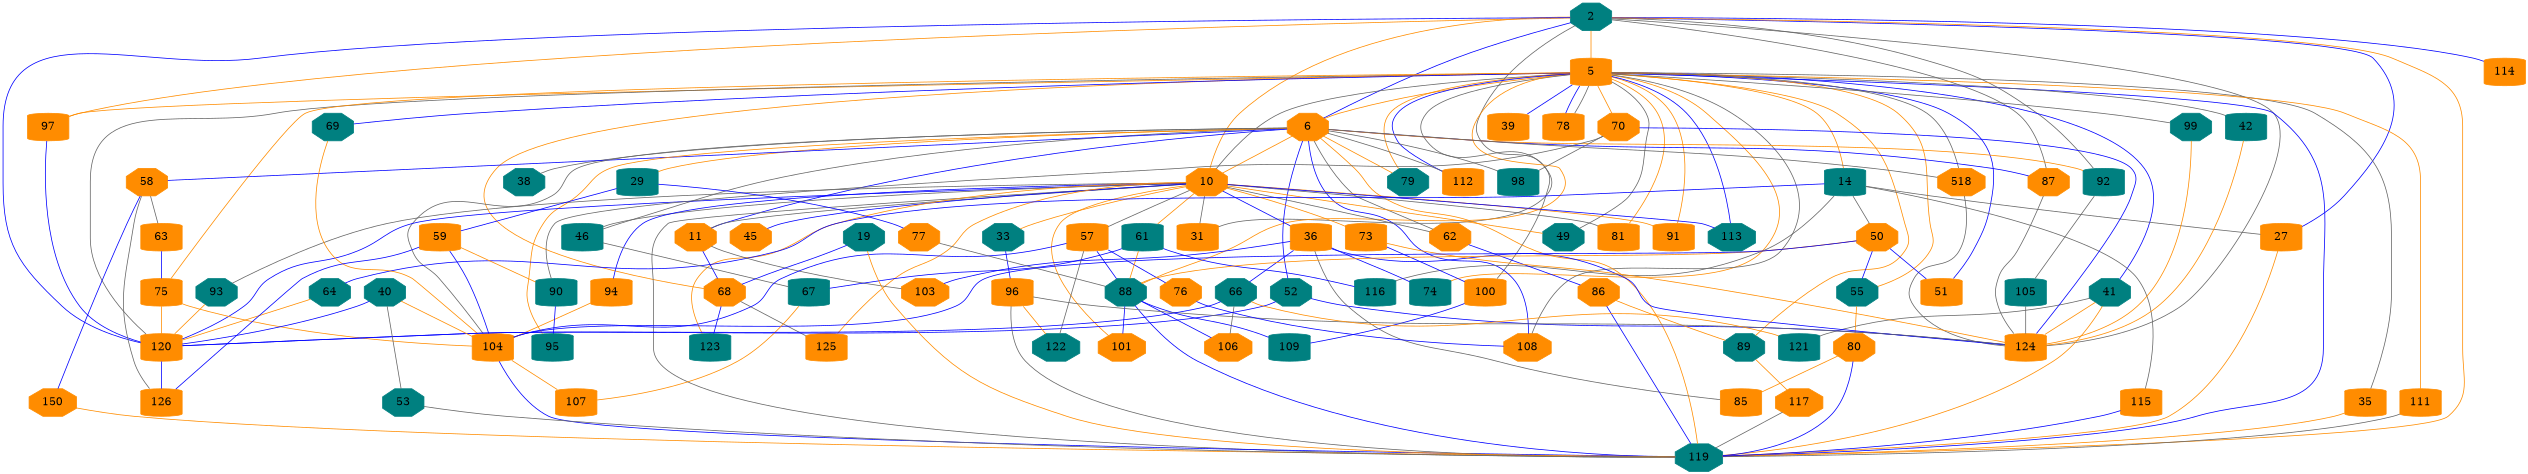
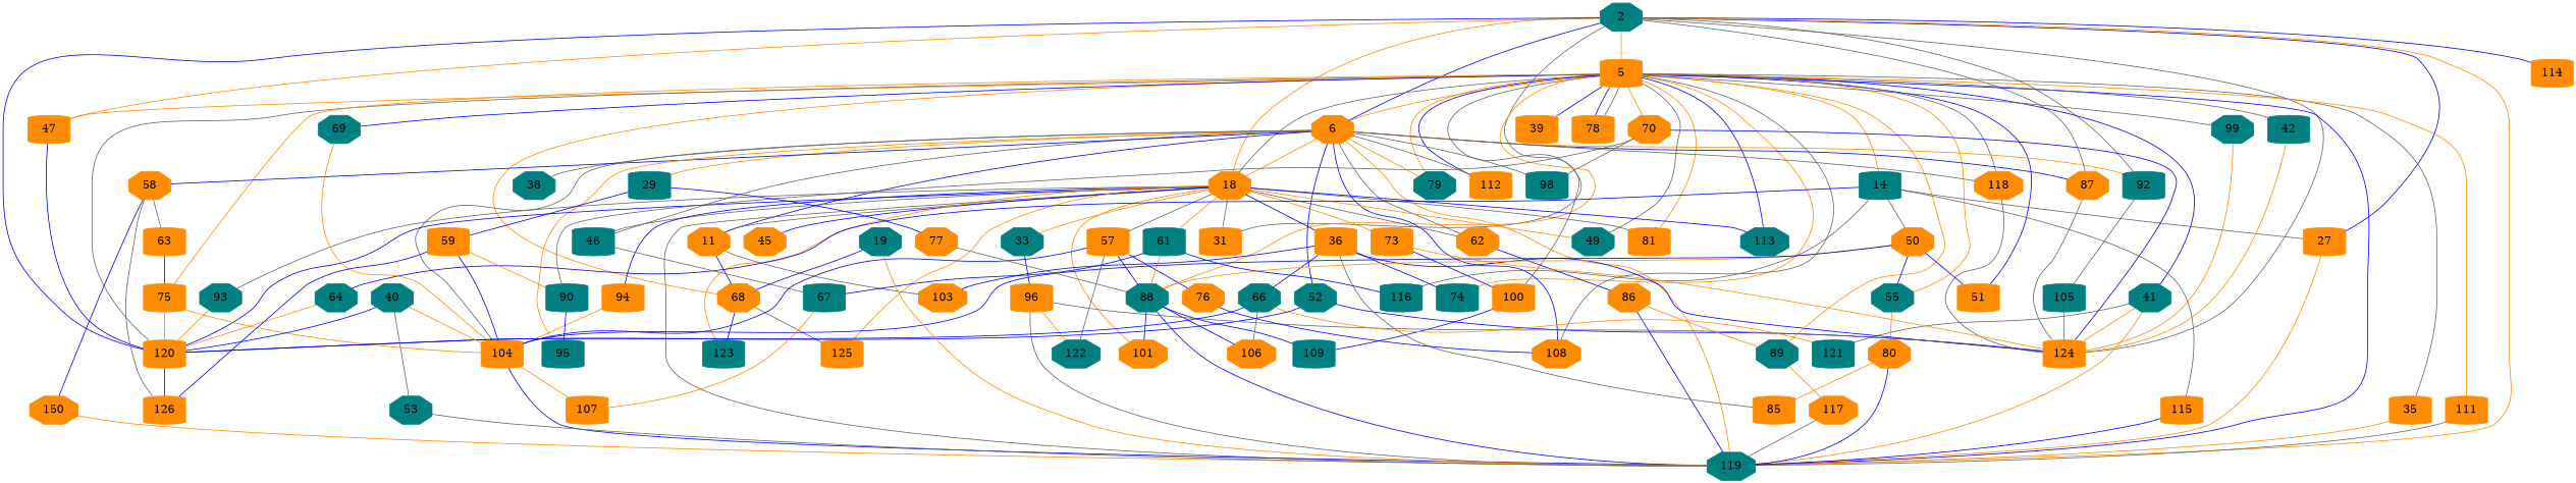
  graph {
    node [color=darkorange shape=cylinder style=filled]
    edge [color=blue]
    2 [color=teal shape=octagon super="+1"]
    5 [super="+4"]
    6 [shape=octagon super="+3"]
-   10 [shape=octagon super="+7"]
+   10 [shape=octagon super="+7" label=18]
    27 [super="+20"]
    87 [shape=octagon super="+24+44"]
    92 [color=teal]
-   97
+   97 [label=47]
    100
    114 [super="+83"]
    119 [color=teal shape=octagon super="+26+54+60"]
    120 [super="+23+48"]
    124 [super="+21+65"]
    14 [color=teal]
    31
    35
    39
    41 [color=teal shape=octagon super="+13"]
    42 [color=teal]
    49 [color=teal shape=octagon]
    51
    55 [color=teal shape=octagon]
    68 [shape=octagon super="+17"]
    69 [color=teal shape=octagon]
    70 [shape=octagon]
    74 [color=teal]
    75 [super="+16"]
    78
    79 [color=teal shape=octagon]
    81 [super="+56"]
    88 [color=teal shape=octagon super="+22"]
    89 [color=teal shape=octagon]
-   91
    99 [color=teal shape=octagon]
    108 [shape=octagon super="+102"]
    111
    112
    113 [color=teal shape=octagon]
-   118 [shape=octagon super="+12" label=518]
+   118 [shape=octagon super="+12"]
    11 [shape=octagon]
    29 [color=teal]
    38 [color=teal shape=octagon super="+34"]
    46 [color=teal]
    52 [color=teal shape=octagon]
    58 [shape=octagon]
    62 [shape=octagon]
    95 [color=teal]
    98 [color=teal]
    104 [super="+82"]
    33 [color=teal shape=octagon]
    36
    45 [shape=octagon]
    57 [super="+25"]
    61 [color=teal]
    73
    93 [color=teal shape=octagon]
    94
    101 [shape=octagon]
    123 [color=teal]
    125
    105 [color=teal]
    109 [color=teal]
    126
    50 [shape=octagon super="+47"]
    64 [color=teal shape=octagon]
    115
    116 [color=teal]
    121 [color=teal]
    80 [shape=octagon]
    90 [color=teal]
    106 [shape=octagon]
    117 [shape=octagon]
    103 [shape=octagon]
    59
    77 [shape=octagon]
    67 [color=teal]
    63
    n78 [label=150 shape=octagon]
    86 [shape=octagon super="+84"]
    107
    96 [super="+28"]
    66 [color=teal shape=octagon super="+43"]
    85
    76 [shape=octagon]
    122 [color=teal shape=octagon]
    19 [color=teal shape=octagon]
    40 [color=teal shape=octagon]
    53 [color=teal shape=octagon]
    2 -- 5 [color=darkorange weight=4]
    2 -- 6 [weight=4]
    2 -- 10 [color=darkorange weight=4]
    2 -- 27
    2 -- 87 [color=gray40]
    2 -- 92 [color=gray40]
    2 -- 97 [color=darkorange]
    2 -- 100 [color=gray40]
    2 -- 114 [weight=2]
    2 -- 119 [color=darkorange weight=5]
    2 -- 120
    2 -- 124 [color=gray40 weight=2]
    5 -- 6 [color=darkorange weight=4]
    5 -- 10 [color=gray40 weight=4]
    5 -- 97 [color=darkorange]
    5 -- 119 [weight=5]
    5 -- 120 [color=gray40 weight=3]
    5 -- 14 [color=darkorange weight=2]
    5 -- 31 [color=gray40]
    5 -- 35 [color=gray40]
    5 -- 39 [weight=2]
    5 -- 41 [weight=2]
    5 -- 42 [color=gray40]
    5 -- 49 [color=gray40]
    5 -- 51
    5 -- 55 [color=darkorange]
    5 -- 68 [color=darkorange weight=2]
    5 -- 69
    5 -- 70 [color=darkorange]
    5 -- 74 [color=darkorange]
    5 -- 75 [color=darkorange]
    5 -- 78
    5 -- 78 [color=gray40]
    5 -- 79 [color=darkorange]
    5 -- 81 [color=darkorange]
    5 -- 88 [color=darkorange weight=2]
    5 -- 89 [color=darkorange]
-   5 -- 91 [color=darkorange]
    5 -- 99 [color=gray40]
    5 -- 108 [color=gray40]
    5 -- 111 [color=darkorange]
    5 -- 112
    5 -- 113
    5 -- 118 [color=gray40]
    6 -- 10 [color=darkorange weight=4]
    6 -- 87 [weight=2]
    6 -- 92 [color=darkorange]
    6 -- 119 [color=darkorange weight=5]
    6 -- 79 [color=darkorange]
    6 -- 108 [weight=4]
    6 -- 112 [color=gray40]
    6 -- 118 [color=gray40 weight=2]
    6 -- 11
    6 -- 29 [color=darkorange weight=2]
    6 -- 38 [color=gray40 weight=3]
    6 -- 46 [color=gray40]
    6 -- 52
    6 -- 58
    6 -- 62 [color=gray40]
    6 -- 95 [color=darkorange]
    6 -- 98 [color=gray40]
    6 -- 104 [color=gray40 weight=2]
    10 -- 119 [color=gray40 weight=5]
    10 -- 120
    10 -- 31 [color=gray40]
    10 -- 49 [color=darkorange]
    10 -- 81 [color=gray40 weight=2]
-   10 -- 91 [color=darkorange]
    10 -- 113
    10 -- 11 [color=gray40]
    10 -- 46 [color=gray40]
    10 -- 62 [color=gray40]
    10 -- 33 [color=darkorange weight=2]
    10 -- 36
    10 -- 45 [weight=2]
    10 -- 57 [color=gray40]
    10 -- 61 [color=darkorange]
    10 -- 73 [color=darkorange]
    10 -- 93 [color=gray40]
    10 -- 94
    10 -- 101 [color=darkorange]
    10 -- 123 [color=darkorange]
    10 -- 125 [color=darkorange]
    27 -- 119 [color=darkorange]
    87 -- 124 [color=gray40]
    92 -- 105 [color=gray40]
    97 -- 120
    100 -- 109
    120 -- 126
    14 -- 27 [color=gray40]
    14 -- 50 [color=gray40 weight=2]
    14 -- 64
    14 -- 115 [color=gray40]
    14 -- 116 [color=gray40]
    35 -- 119 [color=darkorange]
    41 -- 119 [color=darkorange]
    41 -- 124 [color=darkorange]
    41 -- 121 [color=gray40]
    42 -- 124 [color=darkorange]
    55 -- 80 [color=darkorange]
    68 -- 123
    68 -- 125 [color=gray40]
    69 -- 104 [color=darkorange]
    70 -- 124
    70 -- 98 [color=gray40]
    70 -- 90 [color=gray40]
    75 -- 120 [color=darkorange weight=2]
    75 -- 104 [color=darkorange]
    88 -- 119
    88 -- 101
    88 -- 109
    88 -- 106
    89 -- 117 [color=darkorange]
    99 -- 124 [color=darkorange]
    111 -- 119 [color=gray40]
    118 -- 124 [color=gray40]
    11 -- 68
    11 -- 103 [color=gray40]
    29 -- 59
    29 -- 77
    46 -- 67 [color=gray40]
    52 -- 120
    52 -- 124
    58 -- 126 [color=gray40]
    58 -- 63 [color=gray40]
    58 -- n78
    62 -- 86
    104 -- 119 [weight=2]
    104 -- 107 [color=darkorange]
    33 -- 96
    36 -- 124
    36 -- 74
    36 -- 103
    36 -- 66 [weight=2]
    36 -- 85 [color=gray40]
    57 -- 88
    57 -- 104
    57 -- 76
    57 -- 122 [color=gray40]
    61 -- 88 [color=darkorange]
    61 -- 116
    61 -- 67
    73 -- 100
    73 -- 124 [color=darkorange]
    93 -- 120 [color=darkorange]
    94 -- 104 [color=darkorange]
    105 -- 124 [color=gray40]
    50 -- 51
    50 -- 55
    50 -- 88 [color=darkorange]
    50 -- 104
    64 -- 120 [color=darkorange]
    115 -- 119
    80 -- 119
    80 -- 85 [color=darkorange]
    90 -- 95
    117 -- 119 [color=gray40]
    59 -- 104
    59 -- 126
    59 -- 90 [color=darkorange]
    77 -- 88 [color=gray40]
    67 -- 107 [color=darkorange]
    63 -- 75
    n78 -- 119 [color=darkorange]
    86 -- 119 [weight=2]
    86 -- 89 [color=darkorange]
    96 -- 119 [color=gray40]
    96 -- 124 [color=gray40]
    96 -- 122 [color=darkorange]
    66 -- 120
    66 -- 121 [color=darkorange]
    66 -- 106 [color=gray40]
    76 -- 108
    19 -- 119 [color=darkorange]
    19 -- 68
    40 -- 120
    40 -- 104 [color=darkorange]
    40 -- 53 [color=gray40]
    53 -- 119 [color=gray40]
  }
